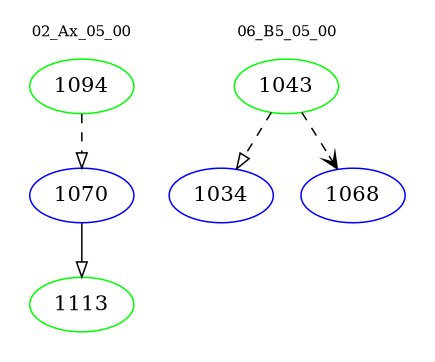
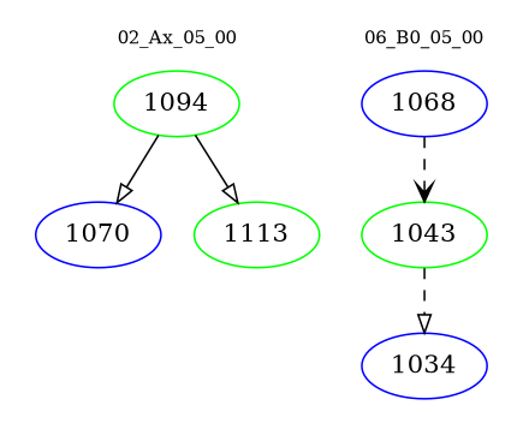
  digraph {
    node [color=green]
    edge [arrowhead=onormal color=black style=solid]
    n1 [label=1094]
    n2 [color=blue label=1070]
    n3 [label=1113]
    n4 [label=1043]
    n5 [color=blue label=1034]
    n6 [color=blue label=1068]
    subgraph cluster_1 {
      color=white
      fontsize=10
      label="02_Ax_05_00"
      n1
      n2
      n3
    }
    subgraph cluster_2 {
      color=white
      fontsize=10
-     label="06_B5_05_00"
+     label="06_B0_05_00"
      n4
      n5
      n6
    }
-   n1 -> n2 [style=dashed]
-   n2 -> n3
+   n1 -> n2
+   n1 -> n3
    n4 -> n5 [style=dashed]
-   n4 -> n6 [arrowhead=vee style=dashed]
+   n6 -> n4 [arrowhead=vee style=dashed]
  }
